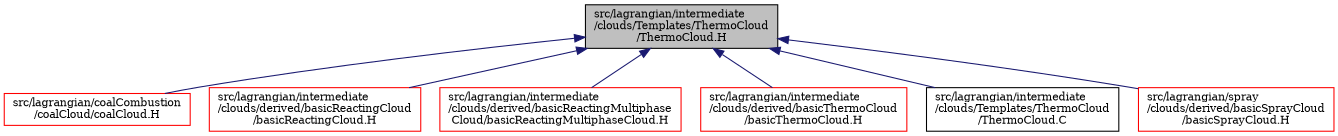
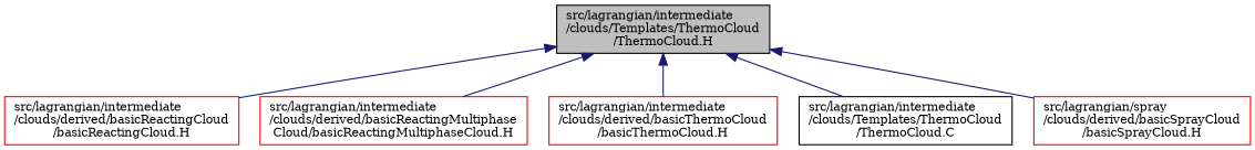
  digraph {
    fontname="DejaVu Serif"
    node [color=red fontname="DejaVu Serif" fontsize=10 shape=record]
    edge [color=midnightblue dir=back fontname="DejaVu Serif" fontsize=10 labelfontname=FreeSans labelfontsize=10 style=solid]
    n1 [color=black fillcolor=grey75 fontcolor=black height=0.2 label="src/lagrangian/intermediate\l/clouds/Templates/ThermoCloud\l/ThermoCloud.H" style=filled width=0.4]
-   n2 [height=0.2 label="src/lagrangian/coalCombustion\l/coalCloud/coalCloud.H" width=0.4]
    n3 [height=0.2 label="src/lagrangian/intermediate\l/clouds/derived/basicReactingCloud\l/basicReactingCloud.H" width=0.4]
    n4 [height=0.2 label="src/lagrangian/intermediate\l/clouds/derived/basicReactingMultiphase\lCloud/basicReactingMultiphaseCloud.H" width=0.4]
    n5 [height=0.2 label="src/lagrangian/intermediate\l/clouds/derived/basicThermoCloud\l/basicThermoCloud.H" width=0.4]
    n6 [color=black height=0.2 label="src/lagrangian/intermediate\l/clouds/Templates/ThermoCloud\l/ThermoCloud.C" width=0.4]
    n7 [height=0.2 label="src/lagrangian/spray\l/clouds/derived/basicSprayCloud\l/basicSprayCloud.H" width=0.4]
-   n1 -> n2
    n1 -> n3
    n1 -> n4
    n1 -> n5
    n1 -> n6
    n1 -> n7
  }
